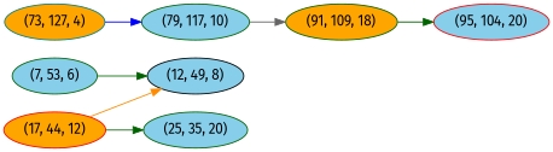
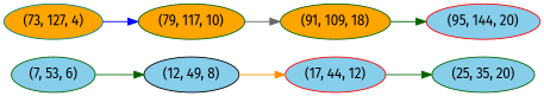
  digraph {
    fontname="Fira Sans"
    rankdir=LR
    node [color=darkgreen fillcolor=skyblue fontname="Fira Sans" style=filled]
    edge [color=darkgreen fontname="Fira Sans"]
    "(12, 49, 8)" [color=black]
    "(7, 53, 6)"
    "(73, 127, 4)" [color=teal fillcolor=orange]
-   "(79, 117, 10)"
-   "(17, 44, 12)" [color=red fillcolor=orange]
+   "(79, 117, 10)" [fillcolor=orange]
+   "(17, 44, 12)" [color=red]
    "(25, 35, 20)"
    "(91, 109, 18)" [fillcolor=orange]
-   "(95, 104, 20)" [color=red]
-   "(17, 44, 12)" -> "(12, 49, 8)" [color=darkorange]
+   "(95, 104, 20)" [color=red label="(95, 144, 20)"]
+   "(12, 49, 8)" -> "(17, 44, 12)" [color=darkorange]
    "(7, 53, 6)" -> "(12, 49, 8)"
    "(73, 127, 4)" -> "(79, 117, 10)" [color=blue]
    "(79, 117, 10)" -> "(91, 109, 18)" [color=gray40]
    "(17, 44, 12)" -> "(25, 35, 20)"
    "(91, 109, 18)" -> "(95, 104, 20)"
  }
